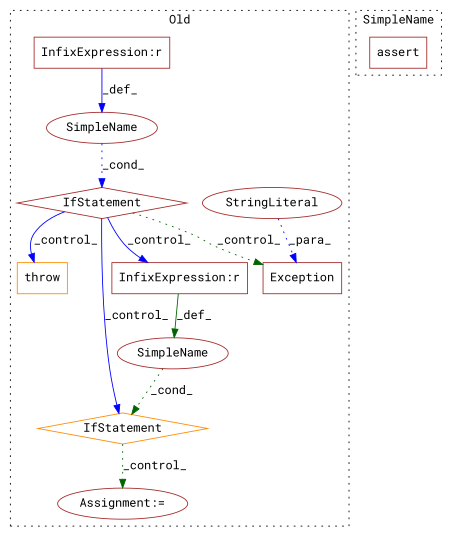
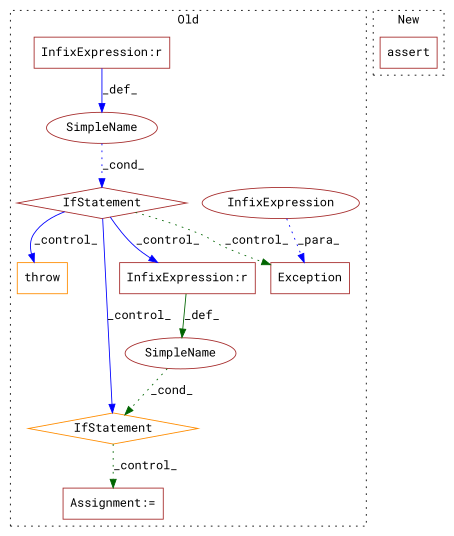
  digraph {
    fontname="Roboto Mono"
    node [a=42 color=brown fontname="Roboto Mono" shape=box]
    edge [color=blue fontname="Roboto Mono" style=dotted]
    n1 [a=32 l="10,1" label=Exception s="8213,8288"]
    n2 [a=53 color=darkorange l=6 label=throw s=8207]
-   n3 [a=45 l=65 label=StringLiteral s=8223 shape=ellipse]
+   n3 [a=45 l=65 label=InfixExpression s=8223 shape=ellipse]
    n4 [label=SimpleName shape=ellipse]
    n5 [a=25 l="4,2" label=IfStatement s="8161,8197" shape=diamond]
    n6 [a=27 l=4 label="InfixExpression:r" s=8178]
-   n7 [a=7 l="69,2" label="Assignment:=" s="8533,8632" shape=ellipse]
+   n7 [a=7 l="69,2" label="Assignment:=" s="8533,8632"]
    n8 [a=25 color=darkorange l="4,2" label=IfStatement s="8301,8323" shape=diamond]
    n9 [label=SimpleName shape=ellipse]
    n10 [a=27 l=4 label="InfixExpression:r" s=8318]
    n11 [a=6 l=7 label=assert s=2796]
    subgraph cluster_1 {
      label=Old
      style=dotted
      n1
      n2
      n3
      n4
      n5
      n6
      n7
      n8
      n9
      n10
    }
    subgraph cluster_2 {
-     label=SimpleName
+     label=New
      style=dotted
      n11
    }
    n3 -> n1 [label=_para_]
    n4 -> n5 [label=_cond_]
    n5 -> n1 [color=darkgreen label=_control_]
    n5 -> n2 [label=_control_ style=solid]
    n5 -> n8 [label=_control_ style=solid]
    n5 -> n10 [label=_control_ style=solid]
    n6 -> n4 [label=_def_ style=solid]
    n8 -> n7 [color=darkgreen label=_control_]
    n9 -> n8 [color=darkgreen label=_cond_]
    n10 -> n9 [color=darkgreen label=_def_ style=solid]
  }
